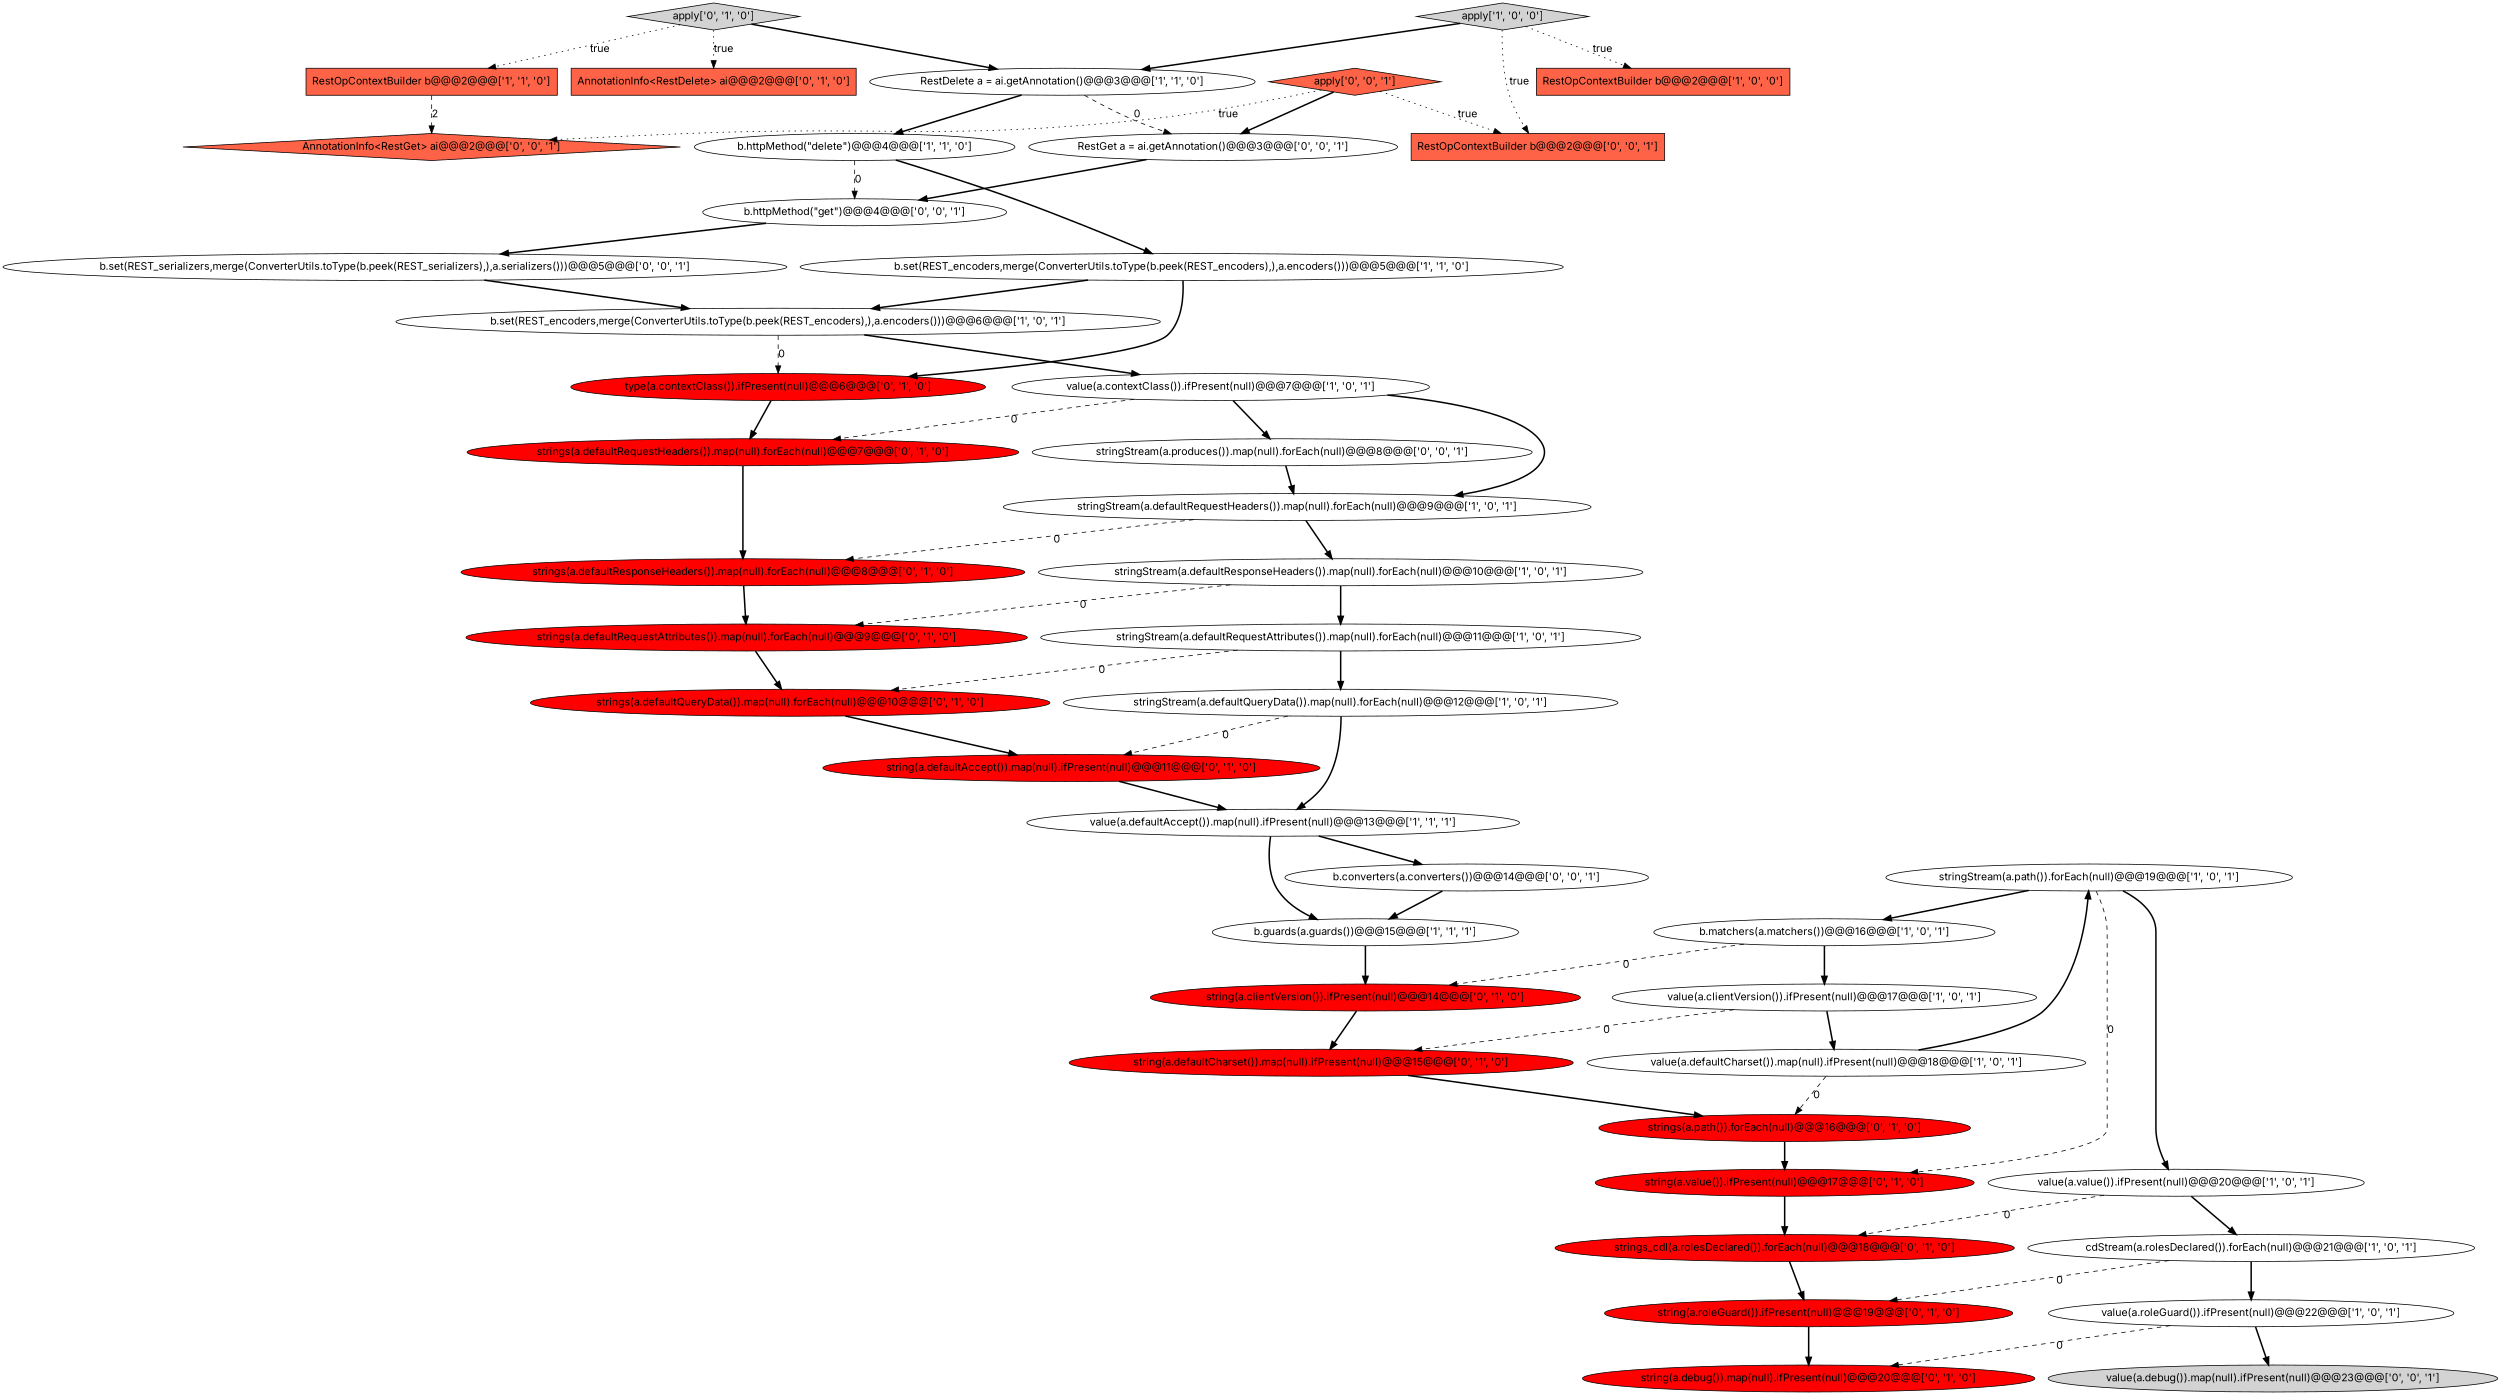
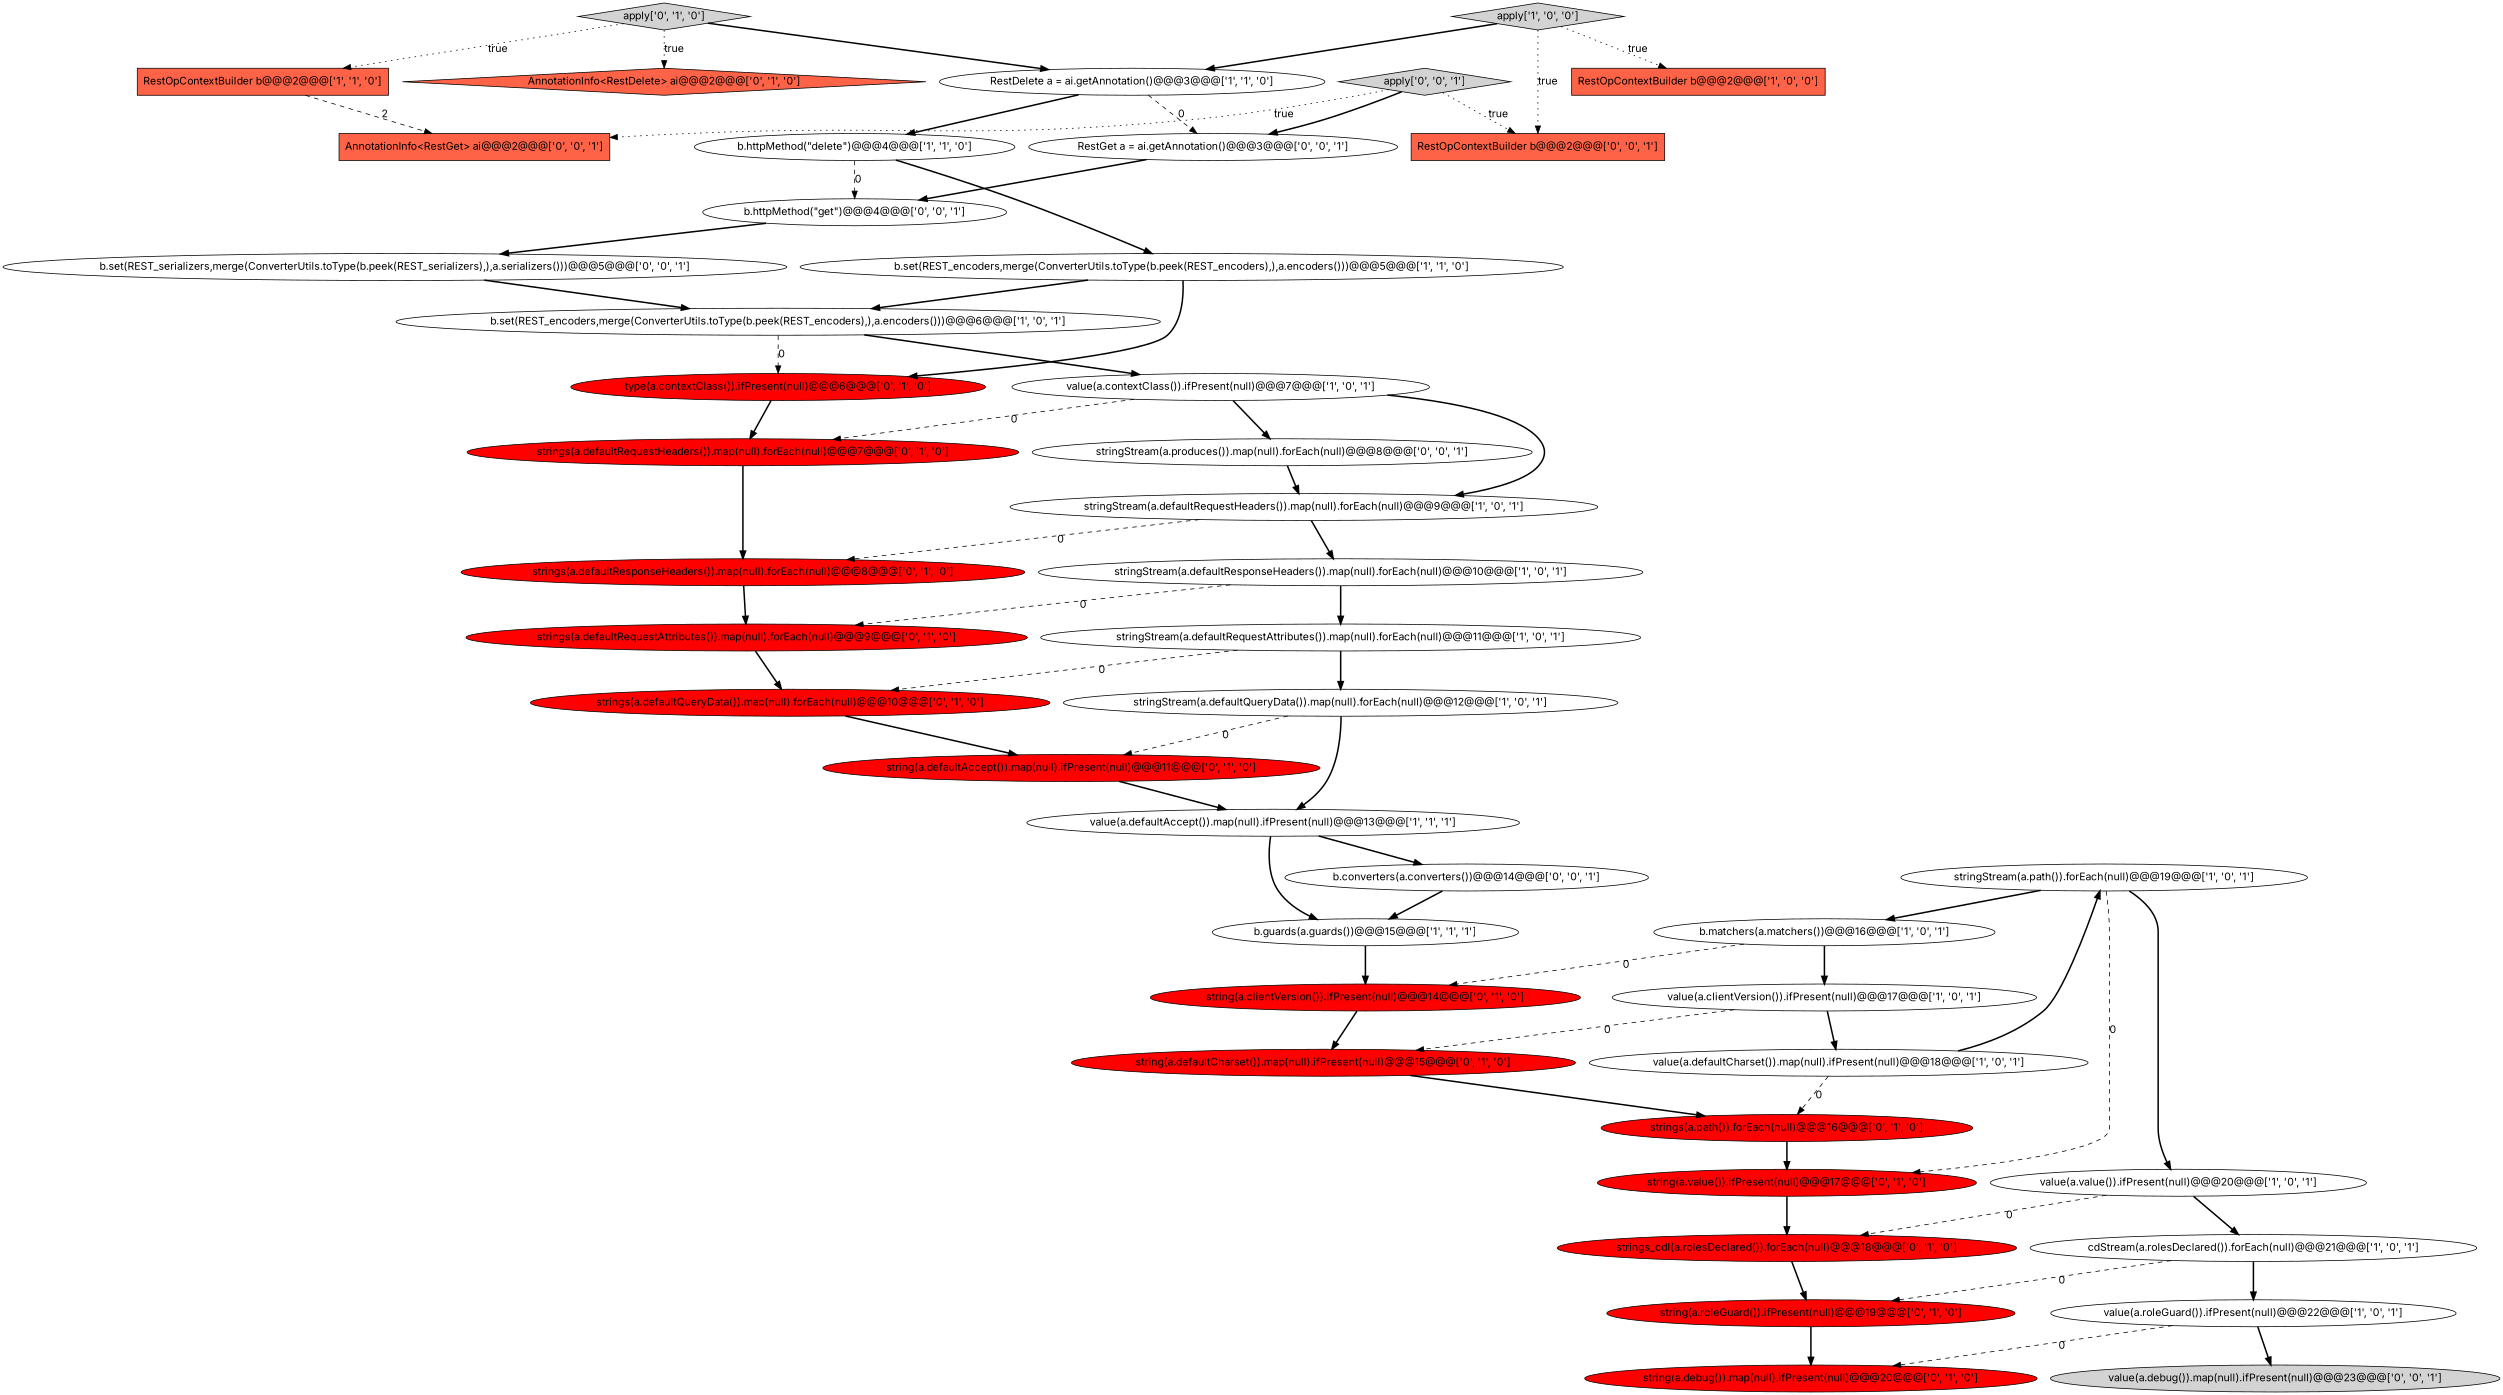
  digraph {
    fontname=Inter
    node [fillcolor=white fontname=Inter shape=ellipse style=filled]
    edge [fontname=Inter style=bold]
    n1 [fillcolor=red label="string(a.value()).ifPresent(null)@@@17@@@['0', '1', '0']"]
    n2 [fillcolor=red label="strings_cdl(a.rolesDeclared()).forEach(null)@@@18@@@['0', '1', '0']"]
    n3 [fillcolor=red label="string(a.roleGuard()).ifPresent(null)@@@19@@@['0', '1', '0']"]
    n4 [fillcolor=lightgray label="value(a.debug()).map(null).ifPresent(null)@@@23@@@['0', '0', '1']"]
    n5 [fillcolor=red label="type(a.contextClass()).ifPresent(null)@@@6@@@['0', '1', '0']"]
    n6 [fillcolor=red label="strings(a.defaultRequestHeaders()).map(null).forEach(null)@@@7@@@['0', '1', '0']"]
    n7 [fillcolor=red label="strings(a.defaultResponseHeaders()).map(null).forEach(null)@@@8@@@['0', '1', '0']"]
    n8 [label="stringStream(a.defaultRequestAttributes()).map(null).forEach(null)@@@11@@@['1', '0', '1']"]
    n9 [fillcolor=red label="strings(a.defaultQueryData()).map(null).forEach(null)@@@10@@@['0', '1', '0']"]
    n10 [label="stringStream(a.defaultQueryData()).map(null).forEach(null)@@@12@@@['1', '0', '1']"]
    n11 [fillcolor=red label="string(a.defaultAccept()).map(null).ifPresent(null)@@@11@@@['0', '1', '0']"]
    n12 [label="value(a.defaultAccept()).map(null).ifPresent(null)@@@13@@@['1', '1', '1']"]
    n13 [fillcolor=red label="string(a.debug()).map(null).ifPresent(null)@@@20@@@['0', '1', '0']"]
    n14 [label="value(a.roleGuard()).ifPresent(null)@@@22@@@['1', '0', '1']"]
    n15 [label="cdStream(a.rolesDeclared()).forEach(null)@@@21@@@['1', '0', '1']"]
    n16 [label="value(a.clientVersion()).ifPresent(null)@@@17@@@['1', '0', '1']"]
    n17 [label="value(a.defaultCharset()).map(null).ifPresent(null)@@@18@@@['1', '0', '1']"]
    n18 [fillcolor=red label="string(a.defaultCharset()).map(null).ifPresent(null)@@@15@@@['0', '1', '0']"]
    n19 [fillcolor=red label="strings(a.path()).forEach(null)@@@16@@@['0', '1', '0']"]
    n20 [label="stringStream(a.path()).forEach(null)@@@19@@@['1', '0', '1']"]
    n21 [fillcolor=red label="strings(a.defaultRequestAttributes()).map(null).forEach(null)@@@9@@@['0', '1', '0']"]
    n22 [label="stringStream(a.defaultResponseHeaders()).map(null).forEach(null)@@@10@@@['1', '0', '1']"]
    n23 [fillcolor=lightgray label="apply['0', '1', '0']" shape=diamond]
    n24 [fillcolor=tomato label="RestOpContextBuilder b@@@2@@@['1', '1', '0']" shape=box]
-   n25 [fillcolor=tomato label="AnnotationInfo<RestDelete> ai@@@2@@@['0', '1', '0']" shape=box]
+   n25 [fillcolor=tomato label="AnnotationInfo<RestDelete> ai@@@2@@@['0', '1', '0']" shape=diamond]
    n26 [label="RestDelete a = ai.getAnnotation()@@@3@@@['1', '1', '0']"]
-   n27 [fillcolor=tomato label="AnnotationInfo<RestGet> ai@@@2@@@['0', '0', '1']" shape=diamond]
+   n27 [fillcolor=tomato label="AnnotationInfo<RestGet> ai@@@2@@@['0', '0', '1']" shape=box]
    n28 [label="RestGet a = ai.getAnnotation()@@@3@@@['0', '0', '1']"]
    n29 [label="b.httpMethod(\"delete\")@@@4@@@['1', '1', '0']"]
-   n30 [fillcolor=tomato label="apply['0', '0', '1']" shape=diamond]
+   n30 [fillcolor=lightgray label="apply['0', '0', '1']" shape=diamond]
    n31 [fillcolor=tomato label="RestOpContextBuilder b@@@2@@@['0', '0', '1']" shape=box]
    n32 [label="b.httpMethod(\"get\")@@@4@@@['0', '0', '1']"]
    n33 [label="b.converters(a.converters())@@@14@@@['0', '0', '1']"]
    n34 [label="b.guards(a.guards())@@@15@@@['1', '1', '1']"]
    n35 [fillcolor=red label="string(a.clientVersion()).ifPresent(null)@@@14@@@['0', '1', '0']"]
    n36 [label="b.matchers(a.matchers())@@@16@@@['1', '0', '1']"]
    n37 [label="value(a.value()).ifPresent(null)@@@20@@@['1', '0', '1']"]
    n38 [label="stringStream(a.defaultRequestHeaders()).map(null).forEach(null)@@@9@@@['1', '0', '1']"]
    n39 [label="b.set(REST_serializers,merge(ConverterUtils.toType(b.peek(REST_serializers),),a.serializers()))@@@5@@@['0', '0', '1']"]
    n40 [label="stringStream(a.produces()).map(null).forEach(null)@@@8@@@['0', '0', '1']"]
    n41 [label="value(a.contextClass()).ifPresent(null)@@@7@@@['1', '0', '1']"]
    n42 [label="b.set(REST_encoders,merge(ConverterUtils.toType(b.peek(REST_encoders),),a.encoders()))@@@5@@@['1', '1', '0']"]
    n43 [label="b.set(REST_encoders,merge(ConverterUtils.toType(b.peek(REST_encoders),),a.encoders()))@@@6@@@['1', '0', '1']"]
    n44 [fillcolor=lightgray label="apply['1', '0', '0']" shape=diamond]
    n45 [fillcolor=tomato label="RestOpContextBuilder b@@@2@@@['1', '0', '0']" shape=box]
    n1 -> n2
    n2 -> n3
    n3 -> n13
    n5 -> n6
    n6 -> n7
    n7 -> n21
    n8 -> n9 [label=0 style=dashed]
    n8 -> n10
    n9 -> n11
    n10 -> n11 [label=0 style=dashed]
    n10 -> n12
    n11 -> n12
    n12 -> n33
    n12 -> n34
    n14 -> n4
    n14 -> n13 [label=0 style=dashed]
    n15 -> n3 [label=0 style=dashed]
    n15 -> n14
    n16 -> n17
    n16 -> n18 [label=0 style=dashed]
    n17 -> n19 [label=0 style=dashed]
    n17 -> n20
    n18 -> n19
    n19 -> n1
    n20 -> n1 [label=0 style=dashed]
    n20 -> n36
    n20 -> n37
    n21 -> n9
    n22 -> n8
    n22 -> n21 [label=0 style=dashed]
    n23 -> n24 [label=true style=dotted]
    n23 -> n25 [label=true style=dotted]
    n23 -> n26
    n24 -> n27 [label=2 style=dashed]
    n26 -> n28 [label=0 style=dashed]
    n26 -> n29
    n28 -> n32
    n29 -> n32 [label=0 style=dashed]
    n29 -> n42
    n30 -> n27 [label=true style=dotted]
    n30 -> n28
    n30 -> n31 [label=true style=dotted]
    n32 -> n39
    n33 -> n34
    n34 -> n35
    n35 -> n18
    n36 -> n16
    n36 -> n35 [label=0 style=dashed]
    n37 -> n2 [label=0 style=dashed]
    n37 -> n15
    n38 -> n7 [label=0 style=dashed]
    n38 -> n22
    n39 -> n43
    n40 -> n38
    n41 -> n6 [label=0 style=dashed]
    n41 -> n38
    n41 -> n40
    n42 -> n5
    n42 -> n43
    n43 -> n5 [label=0 style=dashed]
    n43 -> n41
    n44 -> n26
    n44 -> n31 [label=true style=dotted]
    n44 -> n45 [label=true style=dotted]
  }
